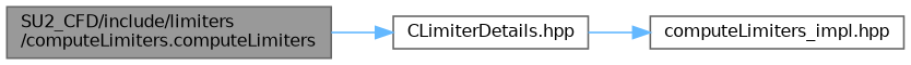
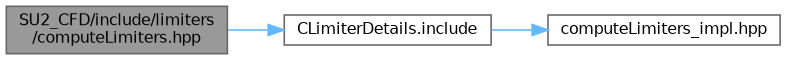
  digraph {
    rankdir=LR
    node [color=grey40 fillcolor=white fontname=Helvetica fontsize=10 shape=box style=filled]
    edge [color=steelblue1 fontname=Helvetica fontsize=10 labelfontname=Helvetica labelfontsize=10 style=solid]
-   n1 [color=gray40 fillcolor=grey60 fontcolor=black height=0.2 label="SU2_CFD/include/limiters\l/computeLimiters.computeLimiters" width=0.4]
-   n2 [height=0.2 label="CLimiterDetails.hpp" width=0.4]
+   n1 [color=gray40 fillcolor=grey60 fontcolor=black height=0.2 label="SU2_CFD/include/limiters\l/computeLimiters.hpp" width=0.4]
+   n2 [height=0.2 label="CLimiterDetails.include" width=0.4]
    n3 [height=0.2 label="computeLimiters_impl.hpp" width=0.4]
    n1 -> n2
    n2 -> n3
  }
